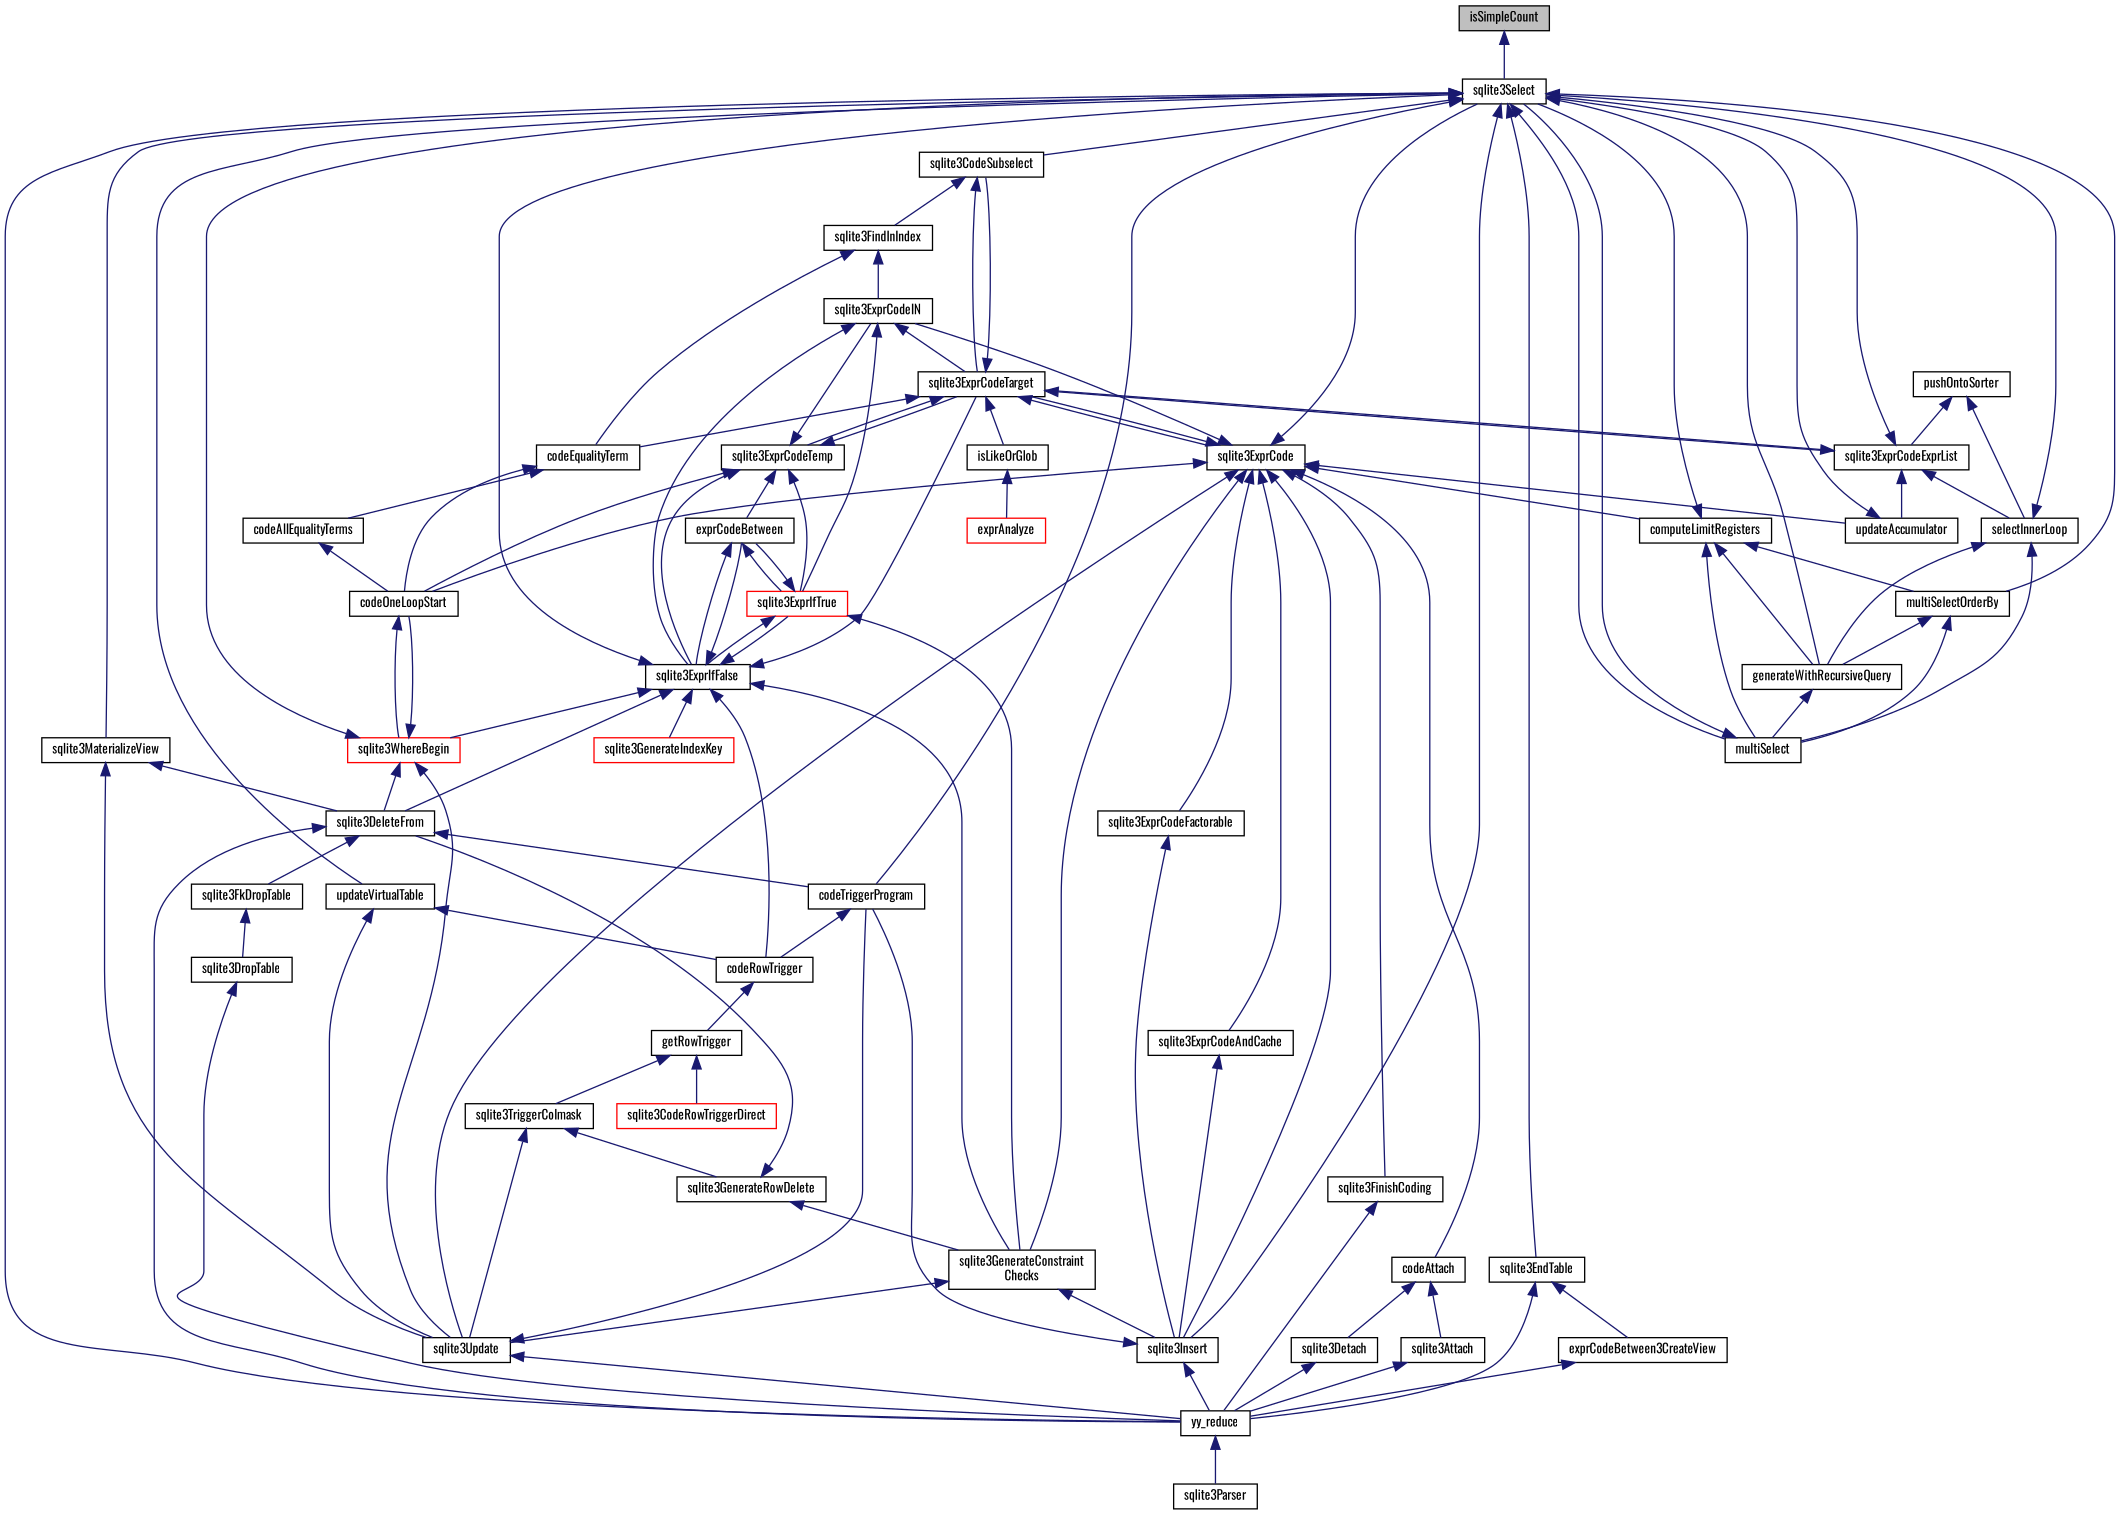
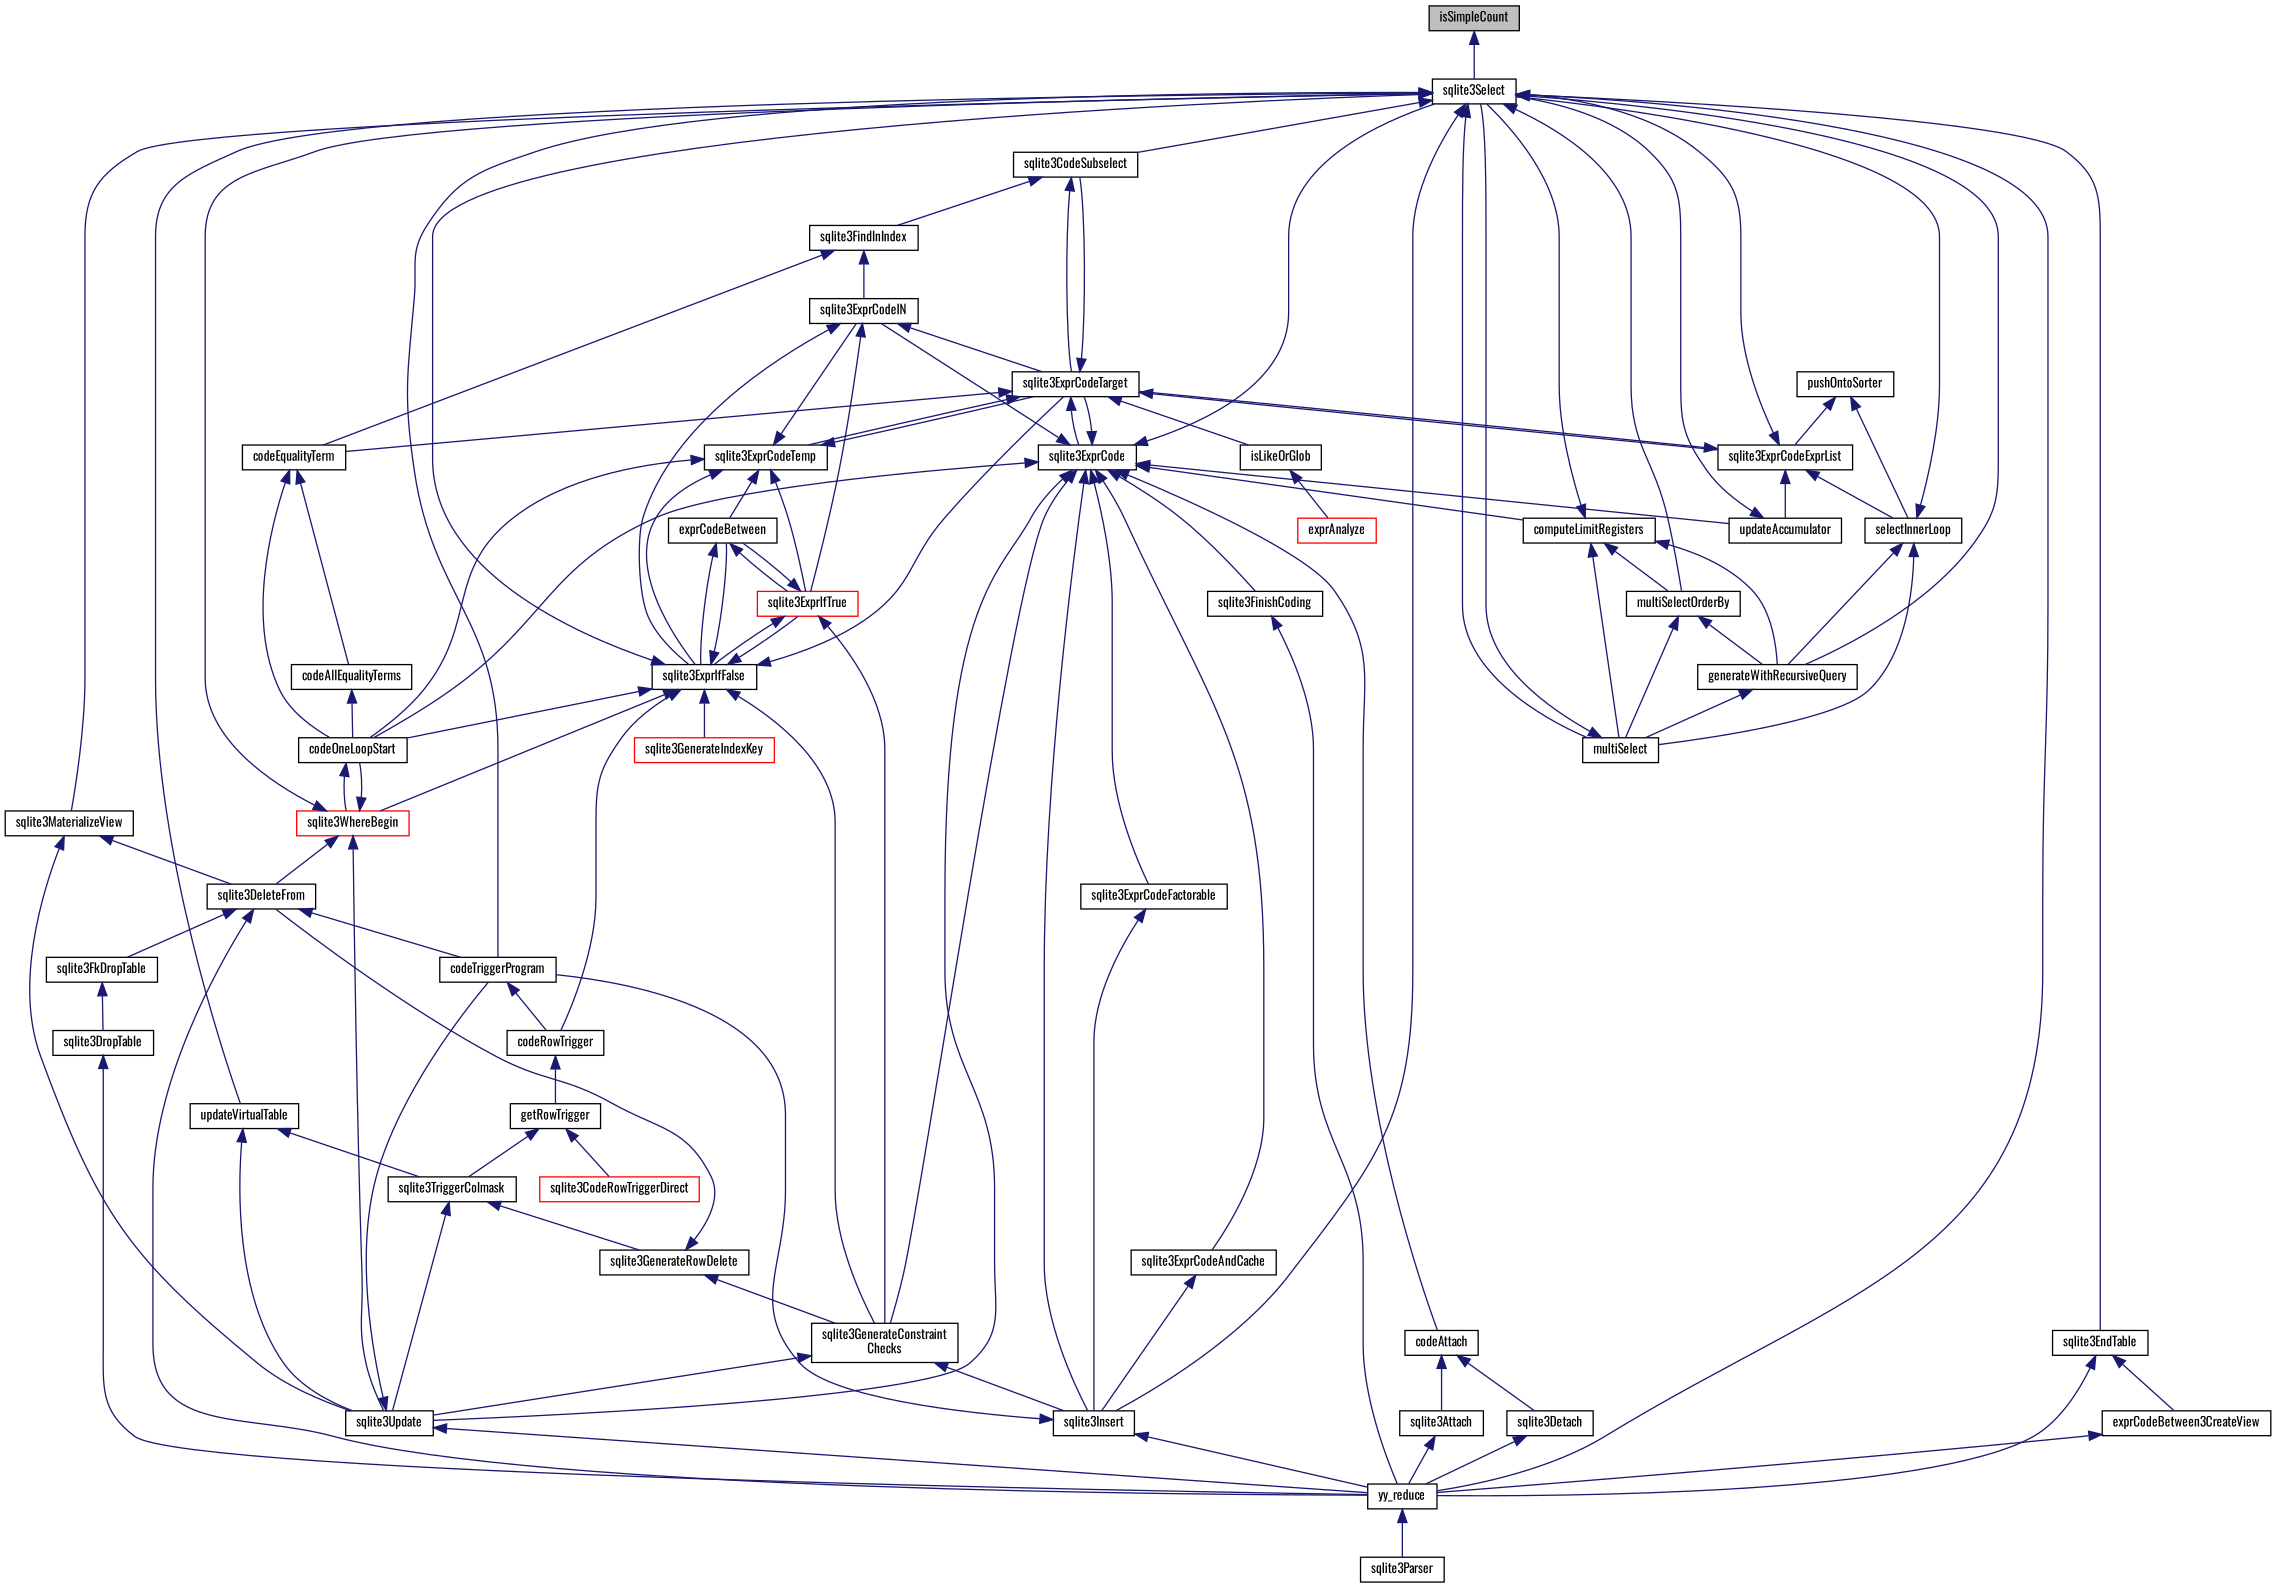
  digraph {
    fontname=Oswald
    rankdir=TB
    node [color=black fillcolor=white fontname=Oswald fontsize=10 shape=record style=filled]
    edge [color=midnightblue dir=back fontname=Oswald fontsize=10 labelfontname=FreeSans labelfontsize=10 style=solid]
    n1 [fillcolor=grey75 fontcolor=black height=0.2 label=isSimpleCount width=0.4]
    n2 [height=0.2 label=sqlite3Select width=0.4]
    n3 [height=0.2 label=sqlite3CodeSubselect width=0.4]
    n4 [height=0.2 label=sqlite3Insert width=0.4]
    n5 [height=0.2 label=codeTriggerProgram width=0.4]
    n6 [height=0.2 label=yy_reduce width=0.4]
    n7 [height=0.2 label=generateWithRecursiveQuery width=0.4]
    n8 [height=0.2 label=multiSelect width=0.4]
    n9 [height=0.2 label=multiSelectOrderBy width=0.4]
    n10 [height=0.2 label=sqlite3EndTable width=0.4]
    n11 [height=0.2 label=sqlite3MaterializeView width=0.4]
    n12 [height=0.2 label=updateVirtualTable width=0.4]
    n13 [height=0.2 label=sqlite3FindInIndex width=0.4]
    n14 [height=0.2 label=sqlite3ExprCodeTarget width=0.4]
    n15 [height=0.2 label=codeRowTrigger width=0.4]
    n16 [height=0.2 label=sqlite3Parser width=0.4]
    n17 [height=0.2 label=exprCodeBetween3CreateView width=0.4]
    n18 [height=0.2 label=sqlite3Update width=0.4]
    n19 [height=0.2 label=sqlite3DeleteFrom width=0.4]
    n20 [height=0.2 label=sqlite3TriggerColmask width=0.4]
    n21 [height=0.2 label=sqlite3ExprCodeIN width=0.4]
    n22 [height=0.2 label=codeEqualityTerm width=0.4]
    n23 [height=0.2 label=sqlite3ExprCodeTemp width=0.4]
    n24 [height=0.2 label=sqlite3ExprCode width=0.4]
    n25 [height=0.2 label=sqlite3ExprCodeExprList width=0.4]
    n26 [height=0.2 label=isLikeOrGlob width=0.4]
    n27 [color=red height=0.2 label=sqlite3ExprIfTrue width=0.4]
    n28 [height=0.2 label=sqlite3ExprIfFalse width=0.4]
    n29 [height=0.2 label=codeOneLoopStart width=0.4]
    n30 [height=0.2 label=codeAllEqualityTerms width=0.4]
    n31 [height=0.2 label=exprCodeBetween width=0.4]
    n32 [height=0.2 label="sqlite3GenerateConstraint\lChecks" width=0.4]
    n33 [color=red height=0.2 label=sqlite3GenerateIndexKey width=0.4]
    n34 [color=red height=0.2 label=sqlite3WhereBegin width=0.4]
    n35 [height=0.2 label=sqlite3ExprCodeFactorable width=0.4]
    n36 [height=0.2 label=sqlite3ExprCodeAndCache width=0.4]
    n37 [height=0.2 label=codeAttach width=0.4]
    n38 [height=0.2 label=sqlite3FinishCoding width=0.4]
    n39 [height=0.2 label=computeLimitRegisters width=0.4]
    n40 [height=0.2 label=updateAccumulator width=0.4]
    n41 [height=0.2 label=selectInnerLoop width=0.4]
    n42 [color=red height=0.2 label=exprAnalyze width=0.4]
    n43 [height=0.2 label=getRowTrigger width=0.4]
    n44 [color=red height=0.2 label=sqlite3CodeRowTriggerDirect width=0.4]
    n45 [height=0.2 label=sqlite3GenerateRowDelete width=0.4]
    n46 [height=0.2 label=sqlite3FkDropTable width=0.4]
    n47 [height=0.2 label=sqlite3DropTable width=0.4]
    n48 [height=0.2 label=sqlite3Detach width=0.4]
    n49 [height=0.2 label=sqlite3Attach width=0.4]
    n50 [height=0.2 label=pushOntoSorter width=0.4]
    n1 -> n2
    n2 -> n3
    n2 -> n4
    n2 -> n5
    n2 -> n6
    n2 -> n7
    n2 -> n8
    n2 -> n9
    n2 -> n10
    n2 -> n11
    n2 -> n12
    n3 -> n13
    n3 -> n14
    n4 -> n5
    n4 -> n6
    n5 -> n15
    n6 -> n16
    n7 -> n8
    n8 -> n2
    n9 -> n7
    n9 -> n8
    n10 -> n6
    n10 -> n17
    n11 -> n18
    n11 -> n19
    n12 -> n18
-   n12 -> n15
+   n12 -> n20
    n13 -> n21
    n13 -> n22
    n14 -> n3
    n14 -> n22
    n14 -> n23
    n14 -> n24
    n14 -> n25
    n14 -> n26
    n15 -> n43
    n17 -> n6
    n18 -> n5
    n18 -> n6
    n19 -> n5
    n19 -> n6
    n19 -> n46
    n20 -> n18
    n20 -> n45
    n21 -> n14
    n21 -> n27
    n21 -> n28
    n22 -> n29
    n22 -> n30
    n23 -> n14
    n23 -> n21
    n23 -> n27
    n23 -> n28
    n23 -> n29
    n23 -> n31
    n24 -> n2
    n24 -> n4
    n24 -> n14
    n24 -> n18
    n24 -> n21
    n24 -> n29
    n24 -> n32
    n24 -> n35
    n24 -> n36
    n24 -> n37
    n24 -> n38
    n24 -> n39
    n24 -> n40
    n25 -> n2
    n25 -> n14
    n25 -> n40
    n25 -> n41
    n26 -> n42
    n27 -> n28
    n27 -> n31
    n27 -> n32
    n28 -> n2
    n28 -> n14
    n28 -> n15
    n28 -> n27
-   n28 -> n19
+   n28 -> n29
    n28 -> n31
    n28 -> n32
    n28 -> n33
    n28 -> n34
    n29 -> n34
    n30 -> n29
    n31 -> n27
    n31 -> n28
    n32 -> n4
    n32 -> n18
    n34 -> n2
    n34 -> n18
    n34 -> n19
    n34 -> n29
    n35 -> n4
    n36 -> n4
    n37 -> n48
    n37 -> n49
    n38 -> n6
    n39 -> n2
    n39 -> n7
    n39 -> n8
    n39 -> n9
    n40 -> n2
    n41 -> n2
    n41 -> n7
    n41 -> n8
    n43 -> n20
    n43 -> n44
    n45 -> n19
    n45 -> n32
    n46 -> n47
    n47 -> n6
    n48 -> n6
    n49 -> n6
    n50 -> n25
    n50 -> n41
  }
